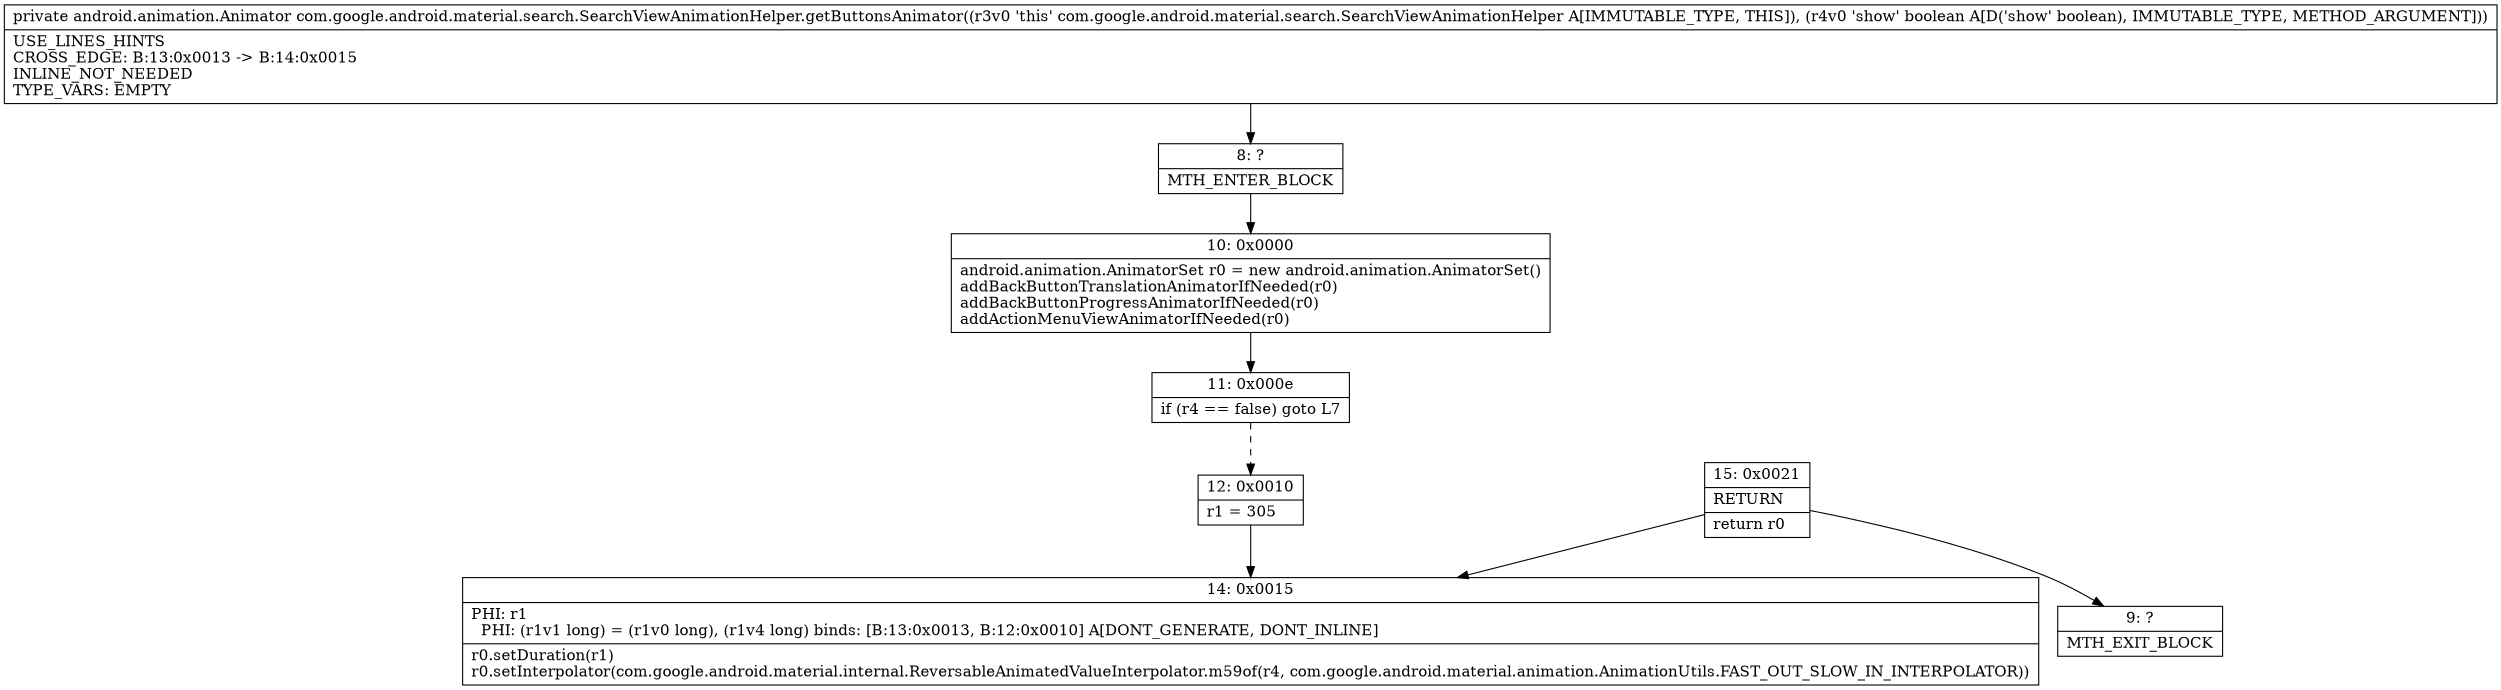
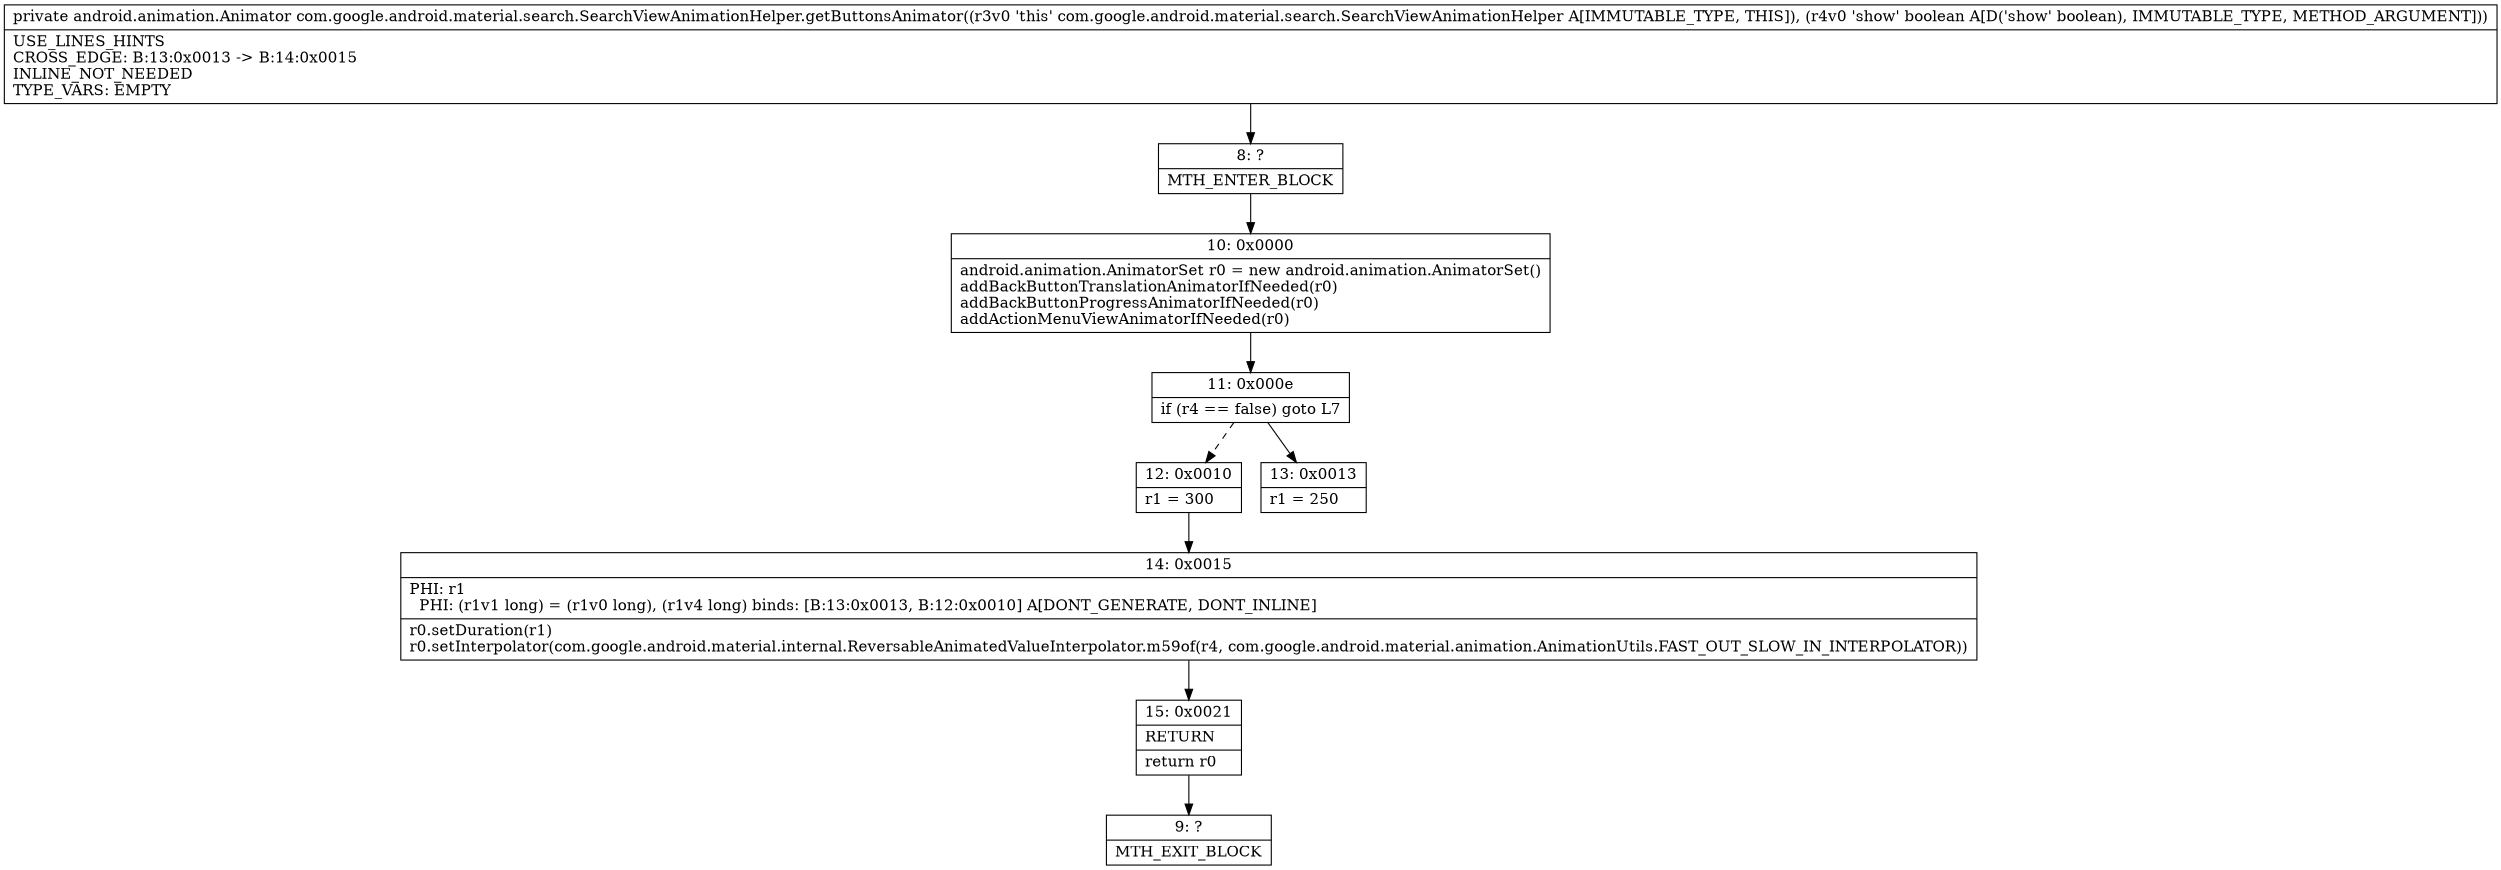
  digraph {
    node [shape=record]
    n1 [label="{8\:\ ?|MTH_ENTER_BLOCK\l}"]
    n2 [label="{10\:\ 0x0000|android.animation.AnimatorSet r0 = new android.animation.AnimatorSet()\laddBackButtonTranslationAnimatorIfNeeded(r0)\laddBackButtonProgressAnimatorIfNeeded(r0)\laddActionMenuViewAnimatorIfNeeded(r0)\l}"]
    n3 [label="{11\:\ 0x000e|if (r4 == false) goto L7\l}"]
-   n4 [label="{12\:\ 0x0010|r1 = 305\l}"]
+   n4 [label="{12\:\ 0x0010|r1 = 300\l}"]
+   n5 [label="{13\:\ 0x0013|r1 = 250\l}"]
    n6 [label="{14\:\ 0x0015|PHI: r1 \l  PHI: (r1v1 long) = (r1v0 long), (r1v4 long) binds: [B:13:0x0013, B:12:0x0010] A[DONT_GENERATE, DONT_INLINE]\l|r0.setDuration(r1)\lr0.setInterpolator(com.google.android.material.internal.ReversableAnimatedValueInterpolator.m59of(r4, com.google.android.material.animation.AnimationUtils.FAST_OUT_SLOW_IN_INTERPOLATOR))\l}"]
    n7 [label="{15\:\ 0x0021|RETURN\l|return r0\l}"]
    n8 [label="{9\:\ ?|MTH_EXIT_BLOCK\l}"]
    n9 [label="{private android.animation.Animator com.google.android.material.search.SearchViewAnimationHelper.getButtonsAnimator((r3v0 'this' com.google.android.material.search.SearchViewAnimationHelper A[IMMUTABLE_TYPE, THIS]), (r4v0 'show' boolean A[D('show' boolean), IMMUTABLE_TYPE, METHOD_ARGUMENT]))  | USE_LINES_HINTS\lCROSS_EDGE: B:13:0x0013 \-\> B:14:0x0015\lINLINE_NOT_NEEDED\lTYPE_VARS: EMPTY\l}"]
    n1 -> n2
    n2 -> n3
    n3 -> n4 [style=dashed]
+   n3 -> n5
    n4 -> n6
-   n7 -> n6
+   n6 -> n7
    n7 -> n8
    n9 -> n1
  }
